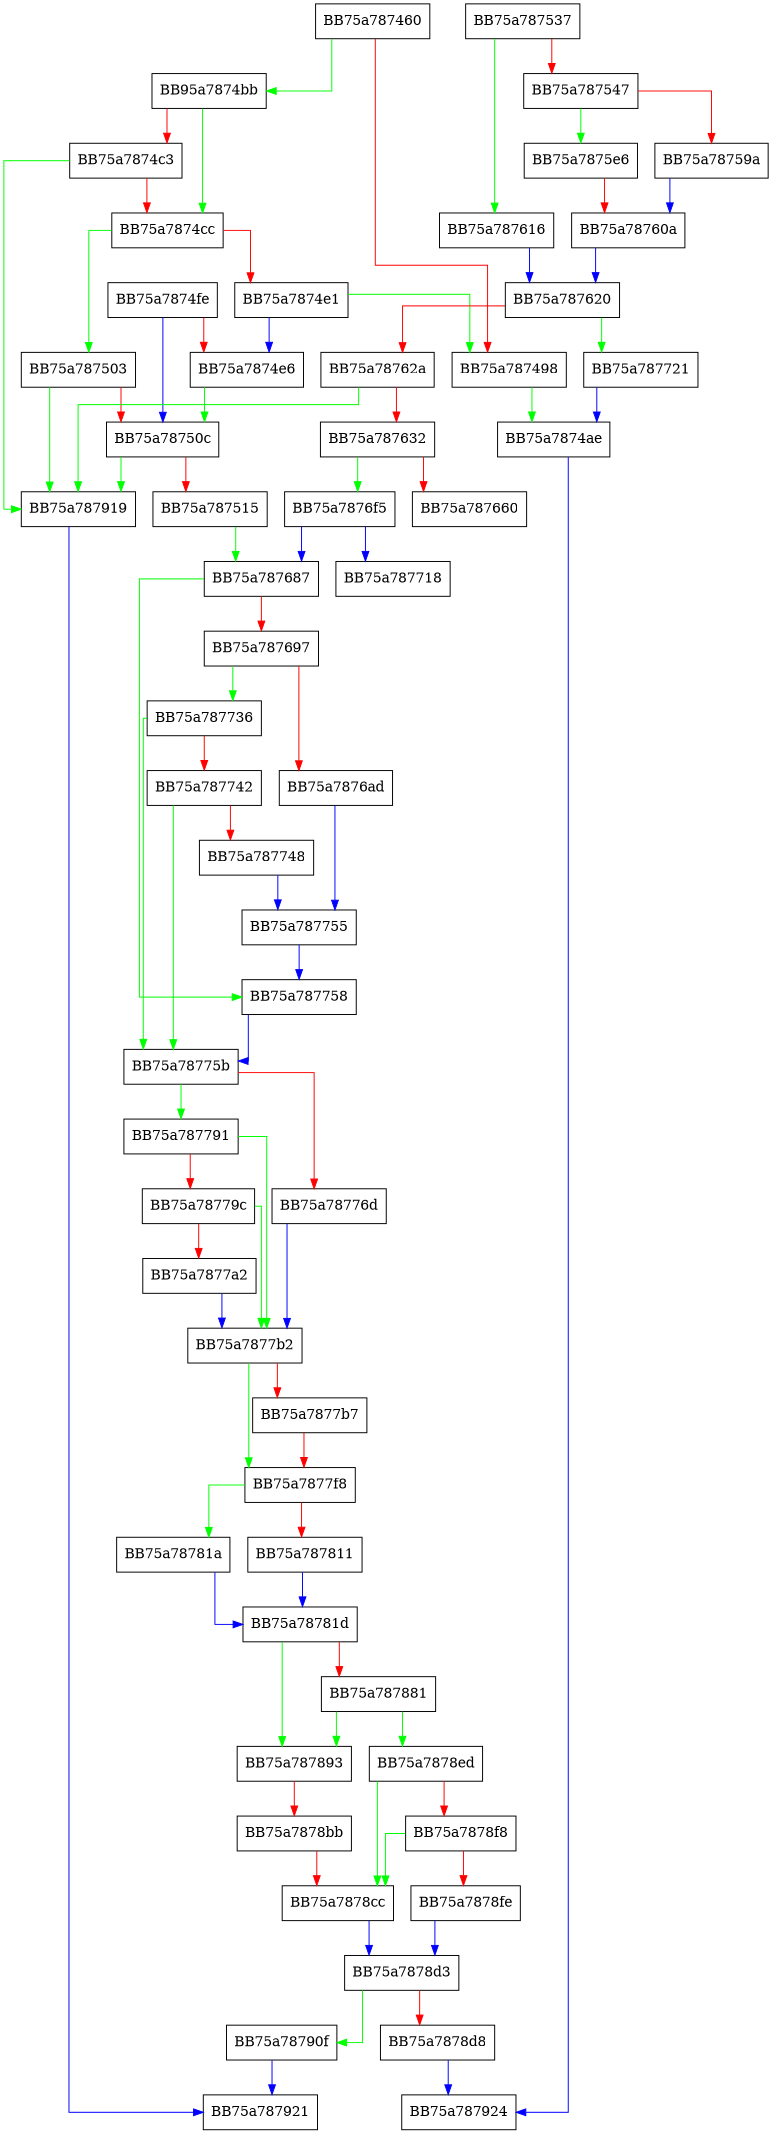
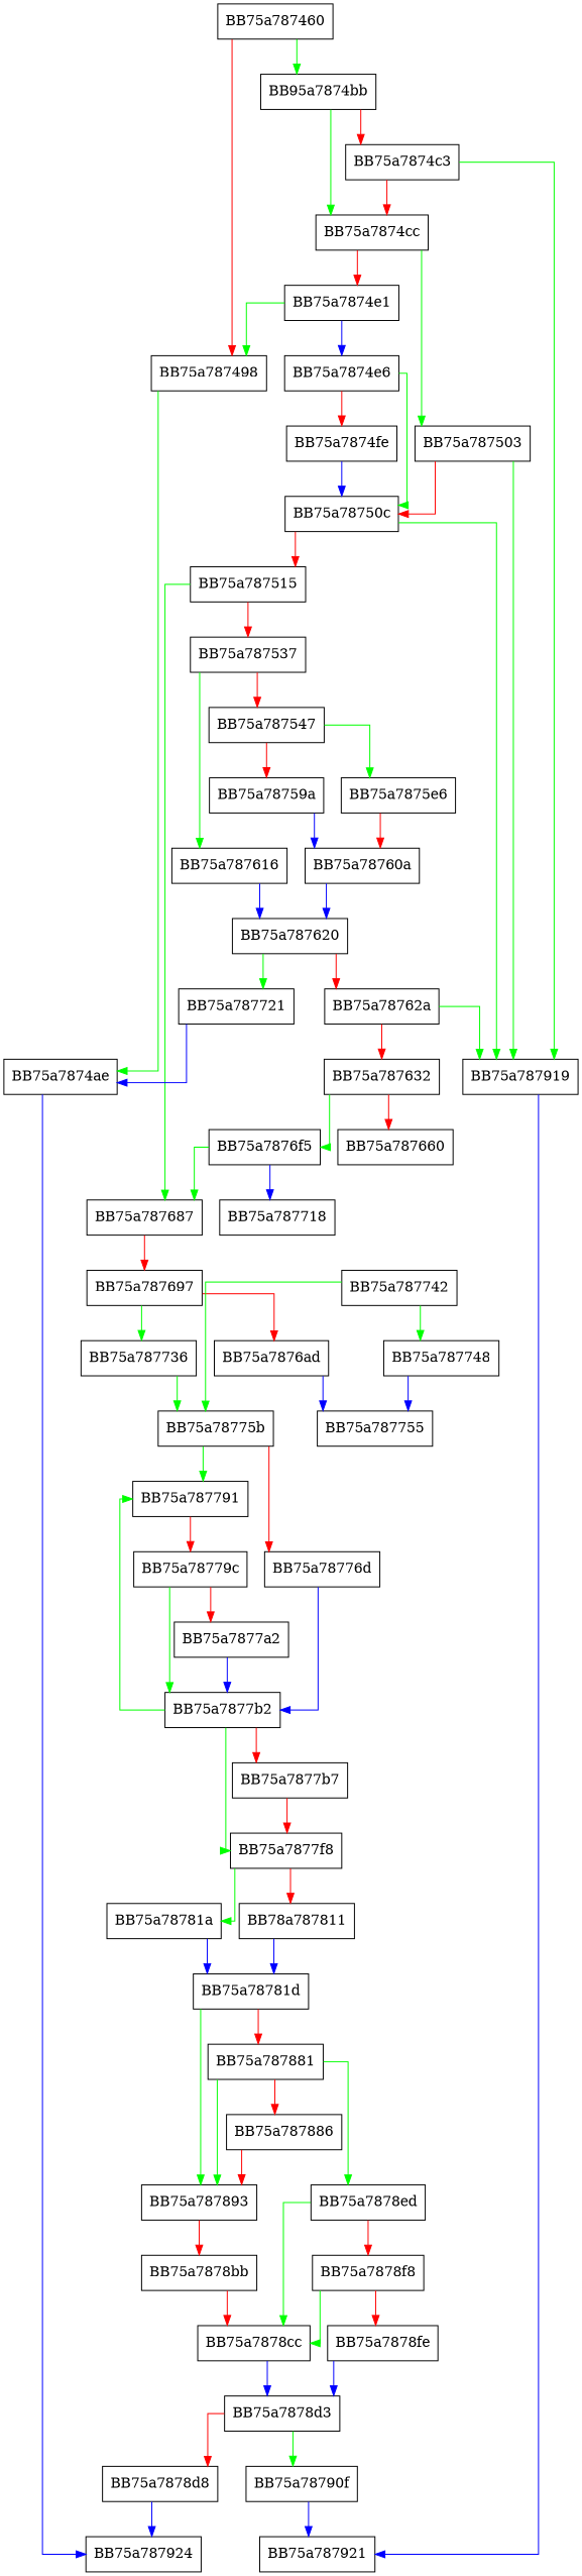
  digraph {
    splines=ortho
    node [shape=box]
    edge [color=red]
    n1 [label=BB95a7874bb]
    BB75a787460
    BB75a787498
    BB75a7874cc
    BB75a7874c3
    BB75a7874ae
    BB75a787503
    BB75a7874e1
    BB75a787919
    BB75a787924
    BB75a78750c
    BB75a7874e6
    BB75a787921
    BB75a787515
    BB75a7874fe
    BB75a787687
    BB75a787537
-   BB75a787758
    BB75a787697
    BB75a787616
    BB75a787547
    BB75a78775b
    BB75a787736
    BB75a7876ad
    BB75a787620
    BB75a7875e6
    BB75a78759a
    BB75a787721
    BB75a78762a
    BB75a78760a
    BB75a787632
    BB75a7876f5
    BB75a787660
    BB75a787718
    BB75a787791
    BB75a78776d
    BB75a787742
    BB75a787755
    BB75a787748
    BB75a7877b2
    BB75a78779c
    BB75a7877f8
    BB75a7877b7
    BB75a7877a2
    BB75a78781a
-   BB75a787811
+   BB75a787811 [label=BB78a787811]
    BB75a78781d
    BB75a787893
    BB75a787881
    BB75a7878bb
    BB75a7878ed
+   BB75a787886
    BB75a7878cc
    BB75a7878f8
    BB75a7878d3
    BB75a7878fe
    BB75a78790f
    BB75a7878d8
    n1 -> BB75a7874cc [color=green]
    n1 -> BB75a7874c3
    BB75a787460 -> n1 [color=green]
    BB75a787460 -> BB75a787498
    BB75a787498 -> BB75a7874ae [color=green]
    BB75a7874cc -> BB75a787503 [color=green]
    BB75a7874cc -> BB75a7874e1
    BB75a7874c3 -> BB75a7874cc
    BB75a7874c3 -> BB75a787919 [color=green]
    BB75a7874ae -> BB75a787924 [color=blue]
    BB75a787503 -> BB75a787919 [color=green]
    BB75a787503 -> BB75a78750c
    BB75a7874e1 -> BB75a787498 [color=green]
    BB75a7874e1 -> BB75a7874e6 [color=blue]
    BB75a787919 -> BB75a787921 [color=blue]
    BB75a78750c -> BB75a787919 [color=green]
    BB75a78750c -> BB75a787515
    BB75a7874e6 -> BB75a78750c [color=green]
-   BB75a7874fe -> BB75a7874e6
+   BB75a7874e6 -> BB75a7874fe
    BB75a787515 -> BB75a787687 [color=green]
+   BB75a787515 -> BB75a787537
    BB75a7874fe -> BB75a78750c [color=blue]
-   BB75a787687 -> BB75a787758 [color=green]
    BB75a787687 -> BB75a787697
    BB75a787537 -> BB75a787616 [color=green]
    BB75a787537 -> BB75a787547
-   BB75a787758 -> BB75a78775b [color=blue]
    BB75a787697 -> BB75a787736 [color=green]
    BB75a787697 -> BB75a7876ad
    BB75a787616 -> BB75a787620 [color=blue]
    BB75a787547 -> BB75a7875e6 [color=green]
    BB75a787547 -> BB75a78759a
    BB75a78775b -> BB75a787791 [color=green]
    BB75a78775b -> BB75a78776d
    BB75a787736 -> BB75a78775b [color=green]
-   BB75a787736 -> BB75a787742
    BB75a7876ad -> BB75a787755 [color=blue]
    BB75a787620 -> BB75a787721 [color=green]
    BB75a787620 -> BB75a78762a
    BB75a7875e6 -> BB75a78760a
    BB75a78759a -> BB75a78760a [color=blue]
    BB75a787721 -> BB75a7874ae [color=blue]
    BB75a78762a -> BB75a787919 [color=green]
    BB75a78762a -> BB75a787632
    BB75a78760a -> BB75a787620 [color=blue]
    BB75a787632 -> BB75a7876f5 [color=green]
    BB75a787632 -> BB75a787660
-   BB75a7876f5 -> BB75a787687 [color=blue]
+   BB75a7876f5 -> BB75a787687 [color=green]
    BB75a7876f5 -> BB75a787718 [color=blue]
-   BB75a787791 -> BB75a7877b2 [color=green]
+   BB75a7877b2 -> BB75a787791 [color=green]
    BB75a787791 -> BB75a78779c
    BB75a78776d -> BB75a7877b2 [color=blue]
    BB75a787742 -> BB75a78775b [color=green]
-   BB75a787742 -> BB75a787748
-   BB75a787755 -> BB75a787758 [color=blue]
+   BB75a787742 -> BB75a787748 [color=green]
    BB75a787748 -> BB75a787755 [color=blue]
    BB75a7877b2 -> BB75a7877f8 [color=green]
    BB75a7877b2 -> BB75a7877b7
    BB75a78779c -> BB75a7877b2 [color=green]
    BB75a78779c -> BB75a7877a2
    BB75a7877f8 -> BB75a78781a [color=green]
    BB75a7877f8 -> BB75a787811
    BB75a7877b7 -> BB75a7877f8
    BB75a7877a2 -> BB75a7877b2 [color=blue]
    BB75a78781a -> BB75a78781d [color=blue]
    BB75a787811 -> BB75a78781d [color=blue]
    BB75a78781d -> BB75a787893 [color=green]
    BB75a78781d -> BB75a787881
    BB75a787893 -> BB75a7878bb
    BB75a787881 -> BB75a787893 [color=green]
    BB75a787881 -> BB75a7878ed [color=green]
+   BB75a787881 -> BB75a787886
    BB75a7878bb -> BB75a7878cc
    BB75a7878ed -> BB75a7878cc [color=green]
    BB75a7878ed -> BB75a7878f8
+   BB75a787886 -> BB75a787893
    BB75a7878cc -> BB75a7878d3 [color=blue]
    BB75a7878f8 -> BB75a7878cc [color=green]
    BB75a7878f8 -> BB75a7878fe
    BB75a7878d3 -> BB75a78790f [color=green]
    BB75a7878d3 -> BB75a7878d8
    BB75a7878fe -> BB75a7878d3 [color=blue]
    BB75a78790f -> BB75a787921 [color=blue]
    BB75a7878d8 -> BB75a787924 [color=blue]
  }
